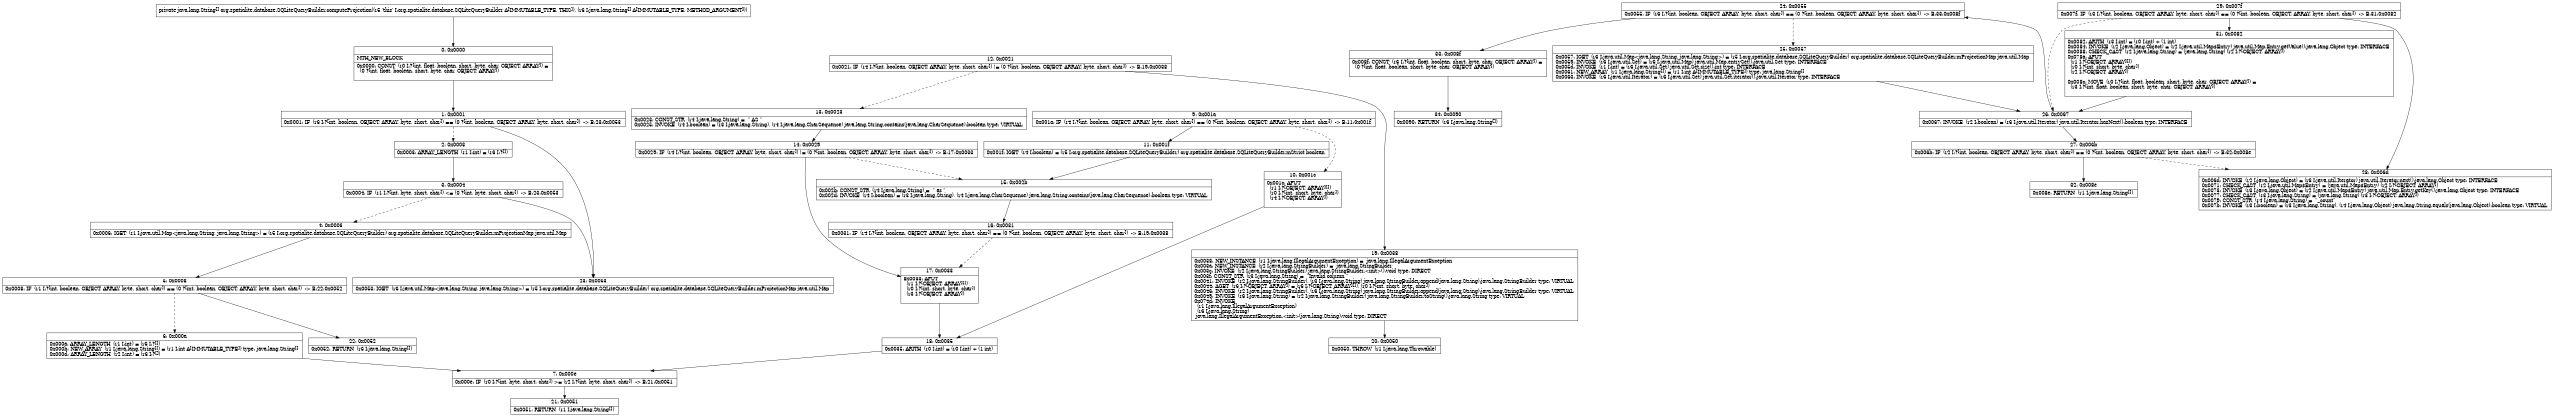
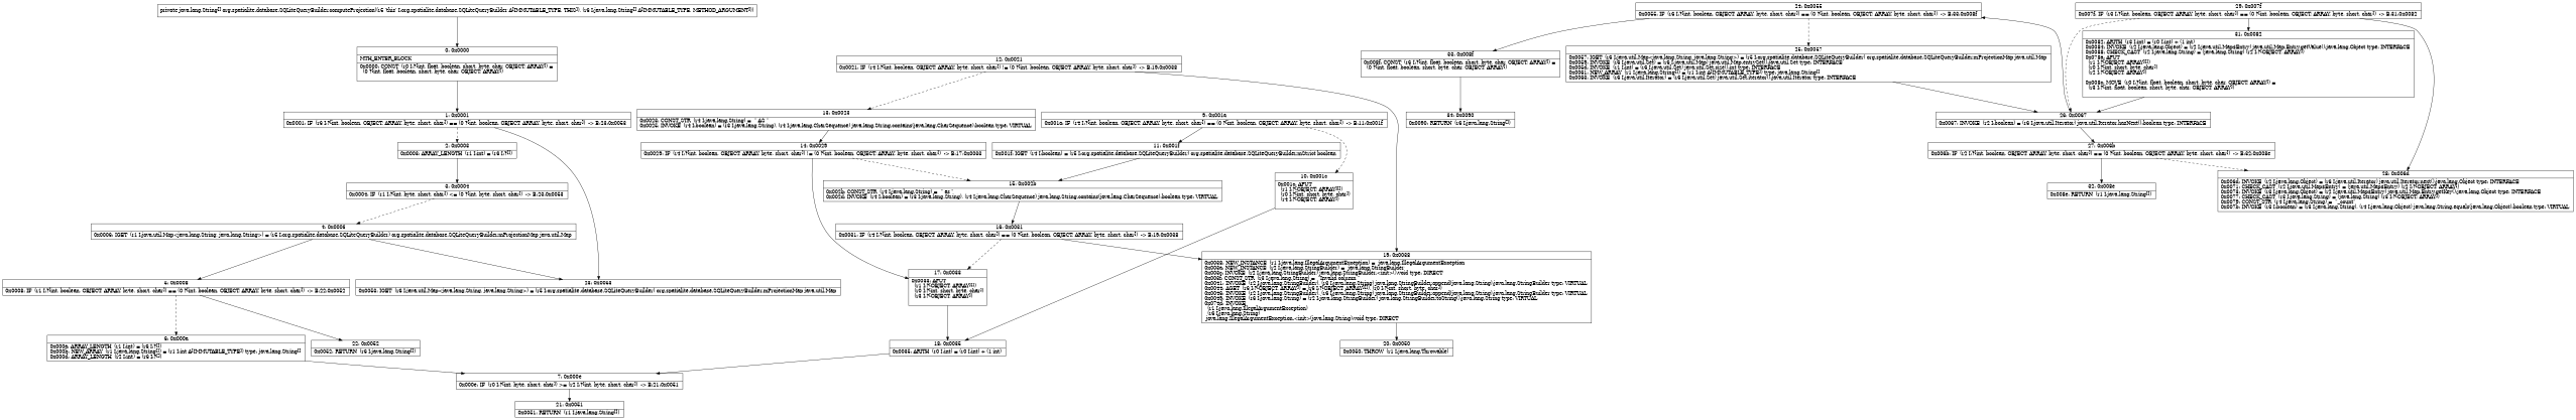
  digraph {
    node [shape=record]
-   n1 [label="{0\:\ 0x0000|MTH_NEW_BLOCK\l|0x0000: CONST  (r0 I:?[int, float, boolean, short, byte, char, OBJECT, ARRAY]) = \l  (0 ?[int, float, boolean, short, byte, char, OBJECT, ARRAY])\l \l}"]
+   n1 [label="{0\:\ 0x0000|MTH_ENTER_BLOCK\l|0x0000: CONST  (r0 I:?[int, float, boolean, short, byte, char, OBJECT, ARRAY]) = \l  (0 ?[int, float, boolean, short, byte, char, OBJECT, ARRAY])\l \l}"]
    n2 [label="{1\:\ 0x0001|0x0001: IF  (r6 I:?[int, boolean, OBJECT, ARRAY, byte, short, char]) == (0 ?[int, boolean, OBJECT, ARRAY, byte, short, char])  \-\> B:23:0x0053 \l}"]
    n3 [label="{2\:\ 0x0003|0x0003: ARRAY_LENGTH  (r1 I:int) = (r6 I:?[]) \l}"]
    n4 [label="{23\:\ 0x0053|0x0053: IGET  (r6 I:java.util.Map\<java.lang.String, java.lang.String\>) = (r5 I:org.spatialite.database.SQLiteQueryBuilder) org.spatialite.database.SQLiteQueryBuilder.mProjectionMap java.util.Map \l}"]
    n5 [label="{3\:\ 0x0004|0x0004: IF  (r1 I:?[int, byte, short, char]) \<= (0 ?[int, byte, short, char])  \-\> B:23:0x0053 \l}"]
    n6 [label="{4\:\ 0x0006|0x0006: IGET  (r1 I:java.util.Map\<java.lang.String, java.lang.String\>) = (r5 I:org.spatialite.database.SQLiteQueryBuilder) org.spatialite.database.SQLiteQueryBuilder.mProjectionMap java.util.Map \l}"]
    n7 [label="{5\:\ 0x0008|0x0008: IF  (r1 I:?[int, boolean, OBJECT, ARRAY, byte, short, char]) == (0 ?[int, boolean, OBJECT, ARRAY, byte, short, char])  \-\> B:22:0x0052 \l}"]
    n8 [label="{6\:\ 0x000a|0x000a: ARRAY_LENGTH  (r1 I:int) = (r6 I:?[]) \l0x000b: NEW_ARRAY  (r1 I:java.lang.String[]) = (r1 I:int A[IMMUTABLE_TYPE]) type: java.lang.String[] \l0x000d: ARRAY_LENGTH  (r2 I:int) = (r6 I:?[]) \l}"]
    n9 [label="{22\:\ 0x0052|0x0052: RETURN  (r6 I:java.lang.String[]) \l}"]
    n10 [label="{7\:\ 0x000e|0x000e: IF  (r0 I:?[int, byte, short, char]) \>= (r2 I:?[int, byte, short, char])  \-\> B:21:0x0051 \l}"]
    n11 [label="{21\:\ 0x0051|0x0051: RETURN  (r1 I:java.lang.String[]) \l}"]
    n12 [label="{9\:\ 0x001a|0x001a: IF  (r4 I:?[int, boolean, OBJECT, ARRAY, byte, short, char]) == (0 ?[int, boolean, OBJECT, ARRAY, byte, short, char])  \-\> B:11:0x001f \l}"]
    n13 [label="{10\:\ 0x001c|0x001c: APUT  \l  (r1 I:?[OBJECT, ARRAY][])\l  (r0 I:?[int, short, byte, char])\l  (r4 I:?[OBJECT, ARRAY])\l \l}"]
    n14 [label="{11\:\ 0x001f|0x001f: IGET  (r4 I:boolean) = (r5 I:org.spatialite.database.SQLiteQueryBuilder) org.spatialite.database.SQLiteQueryBuilder.mStrict boolean \l}"]
    n15 [label="{18\:\ 0x0035|0x0035: ARITH  (r0 I:int) = (r0 I:int) + (1 int) \l}"]
    n16 [label="{15\:\ 0x002b|0x002b: CONST_STR  (r4 I:java.lang.String) =  \" as \" \l0x002d: INVOKE  (r4 I:boolean) = (r3 I:java.lang.String), (r4 I:java.lang.CharSequence) java.lang.String.contains(java.lang.CharSequence):boolean type: VIRTUAL \l}"]
    n17 [label="{12\:\ 0x0021|0x0021: IF  (r4 I:?[int, boolean, OBJECT, ARRAY, byte, short, char]) != (0 ?[int, boolean, OBJECT, ARRAY, byte, short, char])  \-\> B:19:0x0038 \l}"]
    n18 [label="{13\:\ 0x0023|0x0023: CONST_STR  (r4 I:java.lang.String) =  \" AS \" \l0x0025: INVOKE  (r4 I:boolean) = (r3 I:java.lang.String), (r4 I:java.lang.CharSequence) java.lang.String.contains(java.lang.CharSequence):boolean type: VIRTUAL \l}"]
    n19 [label="{19\:\ 0x0038|0x0038: NEW_INSTANCE  (r1 I:java.lang.IllegalArgumentException) =  java.lang.IllegalArgumentException \l0x003a: NEW_INSTANCE  (r2 I:java.lang.StringBuilder) =  java.lang.StringBuilder \l0x003c: INVOKE  (r2 I:java.lang.StringBuilder) java.lang.StringBuilder.\<init\>():void type: DIRECT \l0x003f: CONST_STR  (r3 I:java.lang.String) =  \"Invalid column \" \l0x0041: INVOKE  (r2 I:java.lang.StringBuilder), (r3 I:java.lang.String) java.lang.StringBuilder.append(java.lang.String):java.lang.StringBuilder type: VIRTUAL \l0x0044: AGET  (r6 I:?[OBJECT, ARRAY]) = (r6 I:?[OBJECT, ARRAY][]), (r0 I:?[int, short, byte, char]) \l0x0046: INVOKE  (r2 I:java.lang.StringBuilder), (r6 I:java.lang.String) java.lang.StringBuilder.append(java.lang.String):java.lang.StringBuilder type: VIRTUAL \l0x0049: INVOKE  (r6 I:java.lang.String) = (r2 I:java.lang.StringBuilder) java.lang.StringBuilder.toString():java.lang.String type: VIRTUAL \l0x074d: INVOKE  \l  (r1 I:java.lang.IllegalArgumentException)\l  (r6 I:java.lang.String)\l java.lang.IllegalArgumentException.\<init\>(java.lang.String):void type: DIRECT \l}"]
    n20 [label="{14\:\ 0x0029|0x0029: IF  (r4 I:?[int, boolean, OBJECT, ARRAY, byte, short, char]) != (0 ?[int, boolean, OBJECT, ARRAY, byte, short, char])  \-\> B:17:0x0033 \l}"]
    n21 [label="{20\:\ 0x0050|0x0050: THROW  (r1 I:java.lang.Throwable) \l}"]
-   n22 [label="{17\:\ 0x0033|8x0033: APUT  \l  (r1 I:?[OBJECT, ARRAY][])\l  (r0 I:?[int, short, byte, char])\l  (r3 I:?[OBJECT, ARRAY])\l \l}"]
+   n22 [label="{17\:\ 0x0033|0x0033: APUT  \l  (r1 I:?[OBJECT, ARRAY][])\l  (r0 I:?[int, short, byte, char])\l  (r3 I:?[OBJECT, ARRAY])\l \l}"]
    n23 [label="{16\:\ 0x0031|0x0031: IF  (r4 I:?[int, boolean, OBJECT, ARRAY, byte, short, char]) == (0 ?[int, boolean, OBJECT, ARRAY, byte, short, char])  \-\> B:19:0x0038 \l}"]
    n24 [label="{24\:\ 0x0055|0x0055: IF  (r6 I:?[int, boolean, OBJECT, ARRAY, byte, short, char]) == (0 ?[int, boolean, OBJECT, ARRAY, byte, short, char])  \-\> B:33:0x008f \l}"]
    n25 [label="{25\:\ 0x0057|0x0057: IGET  (r6 I:java.util.Map\<java.lang.String, java.lang.String\>) = (r5 I:org.spatialite.database.SQLiteQueryBuilder) org.spatialite.database.SQLiteQueryBuilder.mProjectionMap java.util.Map \l0x0059: INVOKE  (r6 I:java.util.Set) = (r6 I:java.util.Map) java.util.Map.entrySet():java.util.Set type: INTERFACE \l0x005d: INVOKE  (r1 I:int) = (r6 I:java.util.Set) java.util.Set.size():int type: INTERFACE \l0x0061: NEW_ARRAY  (r1 I:java.lang.String[]) = (r1 I:int A[IMMUTABLE_TYPE]) type: java.lang.String[] \l0x0063: INVOKE  (r6 I:java.util.Iterator) = (r6 I:java.util.Set) java.util.Set.iterator():java.util.Iterator type: INTERFACE \l}"]
    n26 [label="{33\:\ 0x008f|0x008f: CONST  (r6 I:?[int, float, boolean, short, byte, char, OBJECT, ARRAY]) = \l  (0 ?[int, float, boolean, short, byte, char, OBJECT, ARRAY])\l \l}"]
    n27 [label="{26\:\ 0x0067|0x0067: INVOKE  (r2 I:boolean) = (r6 I:java.util.Iterator) java.util.Iterator.hasNext():boolean type: INTERFACE \l}"]
    n28 [label="{34\:\ 0x0090|0x0090: RETURN  (r6 I:java.lang.String[]) \l}"]
    n29 [label="{27\:\ 0x006b|0x006b: IF  (r2 I:?[int, boolean, OBJECT, ARRAY, byte, short, char]) == (0 ?[int, boolean, OBJECT, ARRAY, byte, short, char])  \-\> B:32:0x008e \l}"]
    n30 [label="{28\:\ 0x006d|0x006d: INVOKE  (r2 I:java.lang.Object) = (r6 I:java.util.Iterator) java.util.Iterator.next():java.lang.Object type: INTERFACE \l0x0071: CHECK_CAST  (r2 I:java.util.Map$Entry) = (java.util.Map$Entry) (r2 I:?[OBJECT, ARRAY]) \l0x0073: INVOKE  (r3 I:java.lang.Object) = (r2 I:java.util.Map$Entry) java.util.Map.Entry.getKey():java.lang.Object type: INTERFACE \l0x0077: CHECK_CAST  (r3 I:java.lang.String) = (java.lang.String) (r3 I:?[OBJECT, ARRAY]) \l0x0079: CONST_STR  (r4 I:java.lang.String) =  \"_count\" \l0x007b: INVOKE  (r3 I:boolean) = (r3 I:java.lang.String), (r4 I:java.lang.Object) java.lang.String.equals(java.lang.Object):boolean type: VIRTUAL \l}"]
    n31 [label="{32\:\ 0x008e|0x008e: RETURN  (r1 I:java.lang.String[]) \l}"]
    n32 [label="{29\:\ 0x007f|0x007f: IF  (r3 I:?[int, boolean, OBJECT, ARRAY, byte, short, char]) == (0 ?[int, boolean, OBJECT, ARRAY, byte, short, char])  \-\> B:31:0x0082 \l}"]
    n33 [label="{31\:\ 0x0082|0x0082: ARITH  (r3 I:int) = (r0 I:int) + (1 int) \l0x0084: INVOKE  (r2 I:java.lang.Object) = (r2 I:java.util.Map$Entry) java.util.Map.Entry.getValue():java.lang.Object type: INTERFACE \l0x0088: CHECK_CAST  (r2 I:java.lang.String) = (java.lang.String) (r2 I:?[OBJECT, ARRAY]) \l0x078a: APUT  \l  (r1 I:?[OBJECT, ARRAY][])\l  (r0 I:?[int, short, byte, char])\l  (r2 I:?[OBJECT, ARRAY])\l \l0x008c: MOVE  (r0 I:?[int, float, boolean, short, byte, char, OBJECT, ARRAY]) = \l  (r3 I:?[int, float, boolean, short, byte, char, OBJECT, ARRAY])\l \l}"]
    n34 [label="{private java.lang.String[] org.spatialite.database.SQLiteQueryBuilder.computeProjection((r5 'this' I:org.spatialite.database.SQLiteQueryBuilder A[IMMUTABLE_TYPE, THIS]), (r6 I:java.lang.String[] A[IMMUTABLE_TYPE, METHOD_ARGUMENT])) }"]
    n1 -> n2
    n2 -> n3 [style=dashed]
    n2 -> n4
    n3 -> n5
-   n5 -> n4
+   n6 -> n4
    n5 -> n6 [style=dashed]
    n6 -> n7
    n7 -> n8 [style=dashed]
    n7 -> n9
    n8 -> n10
    n10 -> n11
    n12 -> n13 [style=dashed]
    n12 -> n14
    n13 -> n15
    n14 -> n16
    n15 -> n10
    n16 -> n23
    n17 -> n18 [style=dashed]
    n17 -> n19
    n18 -> n20
    n19 -> n21
    n20 -> n16 [style=dashed]
    n20 -> n22
    n22 -> n15
+   n23 -> n19
    n23 -> n22 [style=dashed]
    n24 -> n25 [style=dashed]
    n24 -> n26
    n25 -> n27
    n26 -> n28
    n27 -> n24
    n27 -> n29
    n29 -> n30 [style=dashed]
    n29 -> n31
    n32 -> n27 [style=dashed]
    n32 -> n30
    n32 -> n33
    n33 -> n27
    n34 -> n1
  }
